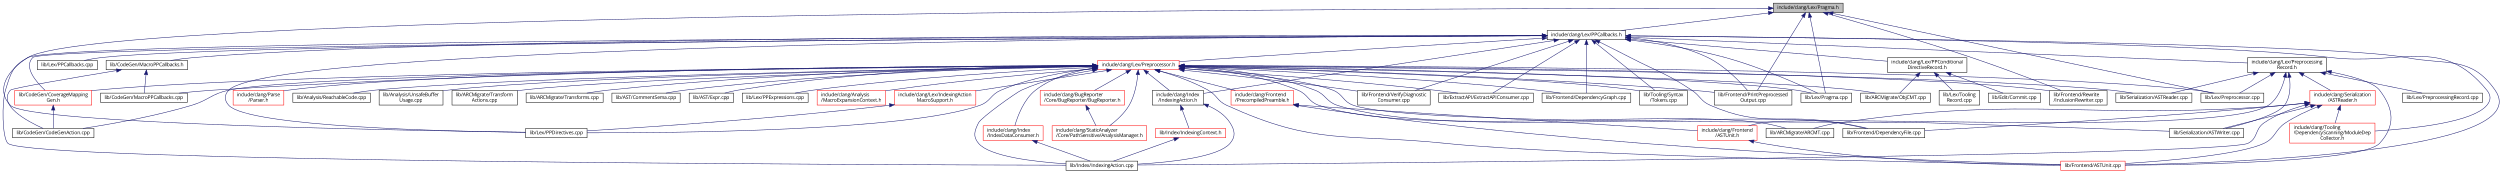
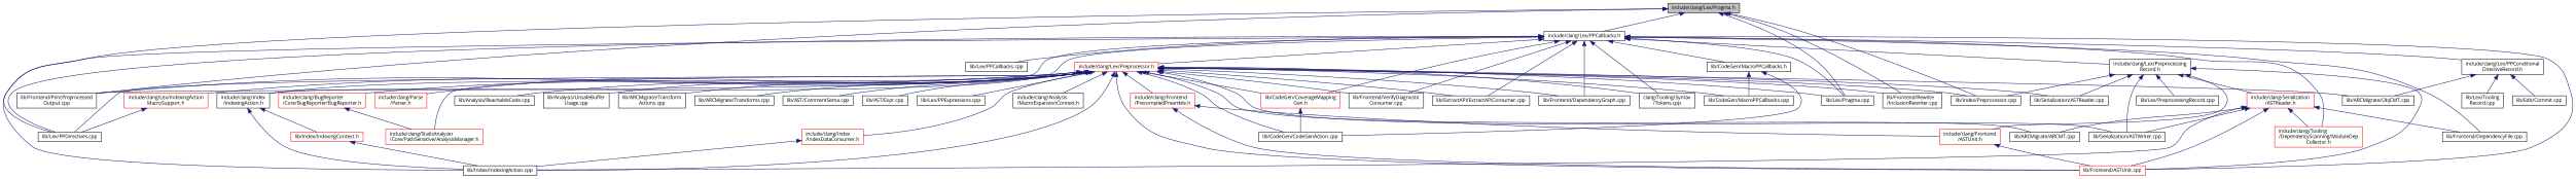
  digraph {
    fontname="Open Sans"
    node [color=black fontname="Open Sans" fontsize=10 shape=record]
    edge [color=midnightblue dir=back fontname="Open Sans" fontsize=10 labelfontname=Helvetica labelfontsize=10 style=solid]
    n1 [fillcolor=grey75 fontcolor=black height=0.2 label="include/clang/Lex/Pragma.h" style=filled width=0.4]
    n2 [height=0.2 label="include/clang/Lex/PPCallbacks.h" width=0.4]
-   n3 [height=0.2 label="lib/Lex/Preprocessor.cpp" width=0.4]
+   n3 [height=0.2 label="lib/Index/Preprocessor.cpp" width=0.4]
    n4 [height=0.2 label="lib/Lex/PPDirectives.cpp" width=0.4]
    n5 [height=0.2 label="lib/Frontend/PrintPreprocessed\lOutput.cpp" width=0.4]
    n6 [height=0.2 label="lib/Frontend/Rewrite\l/InclusionRewriter.cpp" width=0.4]
    n7 [height=0.2 label="lib/Lex/Pragma.cpp" width=0.4]
    n8 [height=0.2 label="include/clang/Index\l/IndexingAction.h" width=0.4]
    n9 [height=0.2 label="lib/Index/IndexingAction.cpp" width=0.4]
    n10 [height=0.2 label="include/clang/Lex/PPConditional\lDirectiveRecord.h" width=0.4]
    n11 [height=0.2 label="include/clang/Lex/Preprocessing\lRecord.h" width=0.4]
    n12 [color=red height=0.2 label="lib/Frontend/ASTUnit.cpp" width=0.4]
    n13 [color=red height=0.2 label="include/clang/Tooling\l/DependencyScanning/ModuleDep\lCollector.h" width=0.4]
    n14 [height=0.2 label="lib/Frontend/DependencyFile.cpp" width=0.4]
    n15 [color=red height=0.2 label="include/clang/Lex/Preprocessor.h" width=0.4]
    n16 [height=0.2 label="lib/Frontend/VerifyDiagnostic\lConsumer.cpp" width=0.4]
    n17 [color=red height=0.2 label="lib/CodeGen/CoverageMapping\lGen.h" width=0.4]
    n18 [height=0.2 label="lib/ExtractAPI/ExtractAPIConsumer.cpp" width=0.4]
    n19 [height=0.2 label="lib/Frontend/DependencyGraph.cpp" width=0.4]
-   n20 [height=0.2 label="lib/Tooling/Syntax\l/Tokens.cpp" width=0.4]
+   n20 [height=0.2 label="clang/Tooling/Syntax\l/Tokens.cpp" width=0.4]
    n21 [height=0.2 label="lib/CodeGen/MacroPPCallbacks.h" width=0.4]
    n22 [height=0.2 label="lib/Lex/PPCallbacks.cpp" width=0.4]
    n23 [color=red height=0.2 label="lib/Index/IndexingContext.h" width=0.4]
    n24 [height=0.2 label="lib/ARCMigrate/ObjCMT.cpp" width=0.4]
    n25 [height=0.2 label="lib/Edit/Commit.cpp" width=0.4]
    n26 [height=0.2 label="lib/Lex/Tooling\lRecord.cpp" width=0.4]
    n27 [color=red height=0.2 label="include/clang/Frontend\l/ASTUnit.h" width=0.4]
    n28 [color=red height=0.2 label="include/clang/Serialization\l/ASTReader.h" width=0.4]
    n29 [height=0.2 label="lib/Serialization/ASTWriter.cpp" width=0.4]
    n30 [height=0.2 label="lib/Lex/PreprocessingRecord.cpp" width=0.4]
    n31 [height=0.2 label="lib/Serialization/ASTReader.cpp" width=0.4]
    n32 [height=0.2 label="lib/Lex/PPExpressions.cpp" width=0.4]
    n33 [height=0.2 label="lib/ARCMigrate/ARCMT.cpp" width=0.4]
-   n34 [color=red height=0.2 label="include/clang/Analysis\l/MacroExpansionContext.h" width=0.4]
+   n34 [height=0.2 label="include/clang/Analysis\l/MacroExpansionContext.h" width=0.4]
    n35 [color=red height=0.2 label="include/clang/Frontend\l/PrecompiledPreamble.h" width=0.4]
    n36 [color=red height=0.2 label="include/clang/Index\l/IndexDataConsumer.h" width=0.4]
    n37 [color=red height=0.2 label="include/clang/Lex/IndexingAction\lMacroSupport.h" width=0.4]
    n38 [color=red height=0.2 label="include/clang/Parse\l/Parser.h" width=0.4]
    n39 [color=red height=0.2 label="include/clang/BugReporter\l/Core/BugReporter/BugReporter.h" width=0.4]
    n40 [color=red height=0.2 label="include/clang/StaticAnalyzer\l/Core/PathSensitive/AnalysisManager.h" width=0.4]
    n41 [height=0.2 label="lib/Analysis/ReachableCode.cpp" width=0.4]
    n42 [height=0.2 label="lib/Analysis/UnsafeBuffer\lUsage.cpp" width=0.4]
    n43 [height=0.2 label="lib/ARCMigrate/Transform\lActions.cpp" width=0.4]
    n44 [height=0.2 label="lib/ARCMigrate/Transforms.cpp" width=0.4]
    n45 [height=0.2 label="lib/AST/CommentSema.cpp" width=0.4]
    n46 [height=0.2 label="lib/AST/Expr.cpp" width=0.4]
    n47 [height=0.2 label="lib/CodeGen/CodeGenAction.cpp" width=0.4]
    n48 [height=0.2 label="lib/CodeGen/MacroPPCallbacks.cpp" width=0.4]
    n1 -> n2
    n1 -> n3
    n1 -> n4
    n1 -> n5
    n1 -> n6
    n1 -> n7
    n2 -> n4
    n2 -> n5
    n2 -> n7
    n2 -> n8
    n2 -> n9
    n2 -> n10
    n2 -> n11
    n2 -> n12
    n2 -> n13
    n2 -> n14
    n2 -> n15
    n2 -> n16
    n2 -> n17
    n2 -> n18
    n2 -> n19
    n2 -> n20
    n2 -> n21
    n2 -> n22
    n8 -> n9
    n8 -> n23
    n10 -> n24
    n10 -> n25
    n10 -> n26
    n11 -> n3
    n11 -> n12
    n11 -> n27
    n11 -> n28
    n11 -> n29
    n11 -> n30
    n11 -> n31
    n15 -> n3
    n15 -> n4
    n15 -> n5
    n15 -> n6
    n15 -> n7
    n15 -> n8
    n15 -> n9
    n15 -> n12
-   n15 -> n14
    n15 -> n16
    n15 -> n17
    n15 -> n18
    n15 -> n19
    n15 -> n20
    n15 -> n24
    n15 -> n29
    n15 -> n31
    n15 -> n32
    n15 -> n33
    n15 -> n34
    n15 -> n35
    n15 -> n36
    n15 -> n37
    n15 -> n38
    n15 -> n39
    n15 -> n40
    n15 -> n41
    n15 -> n42
    n15 -> n43
    n15 -> n44
    n15 -> n45
    n15 -> n46
    n15 -> n47
    n15 -> n48
    n17 -> n47
    n21 -> n47
    n21 -> n48
    n23 -> n9
    n27 -> n12
    n28 -> n9
    n28 -> n12
    n28 -> n13
    n28 -> n14
    n28 -> n29
    n28 -> n33
    n35 -> n12
    n35 -> n27
    n36 -> n9
    n37 -> n4
    n39 -> n40
  }
